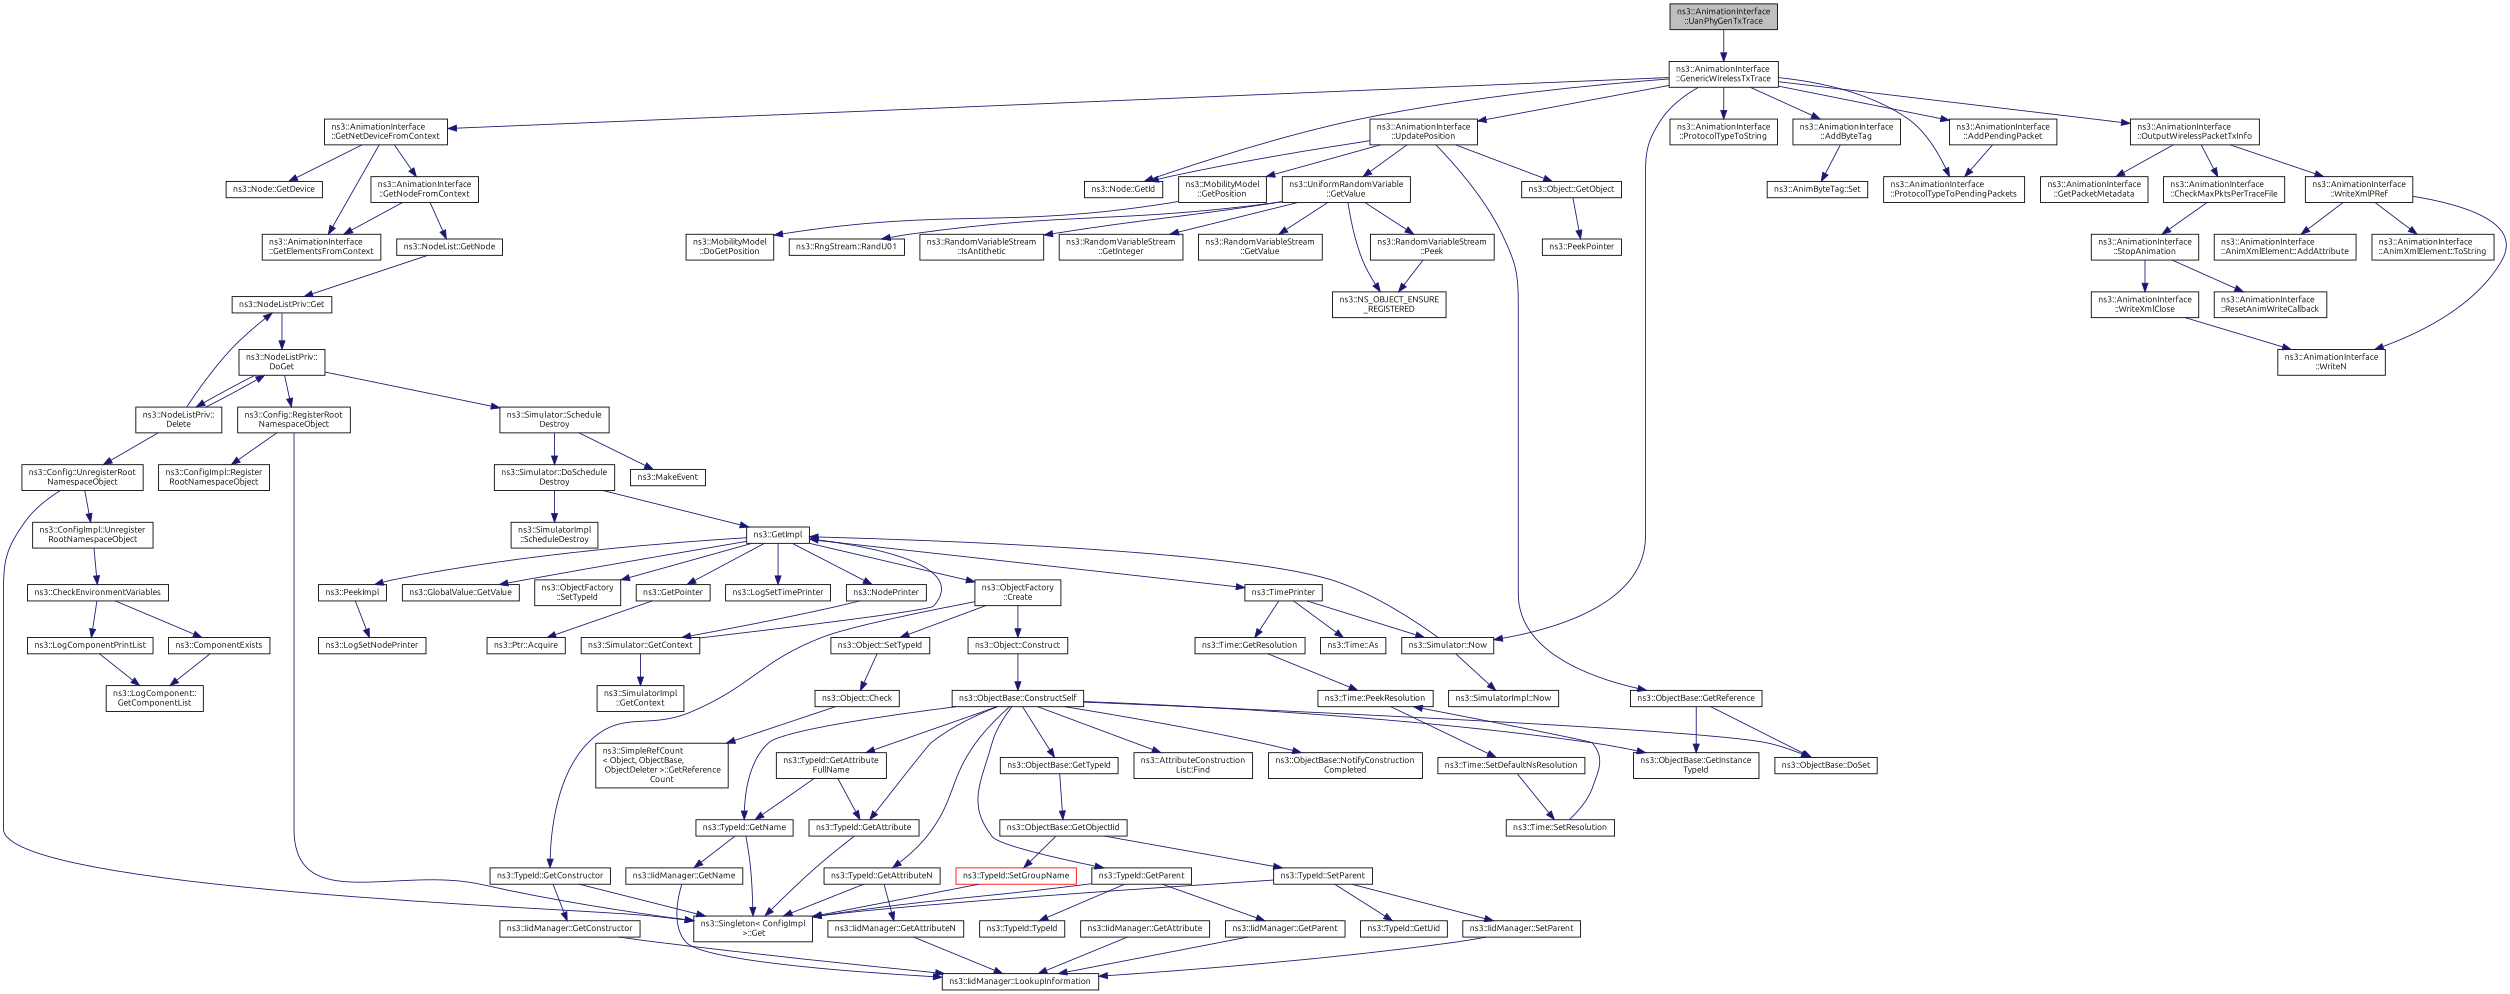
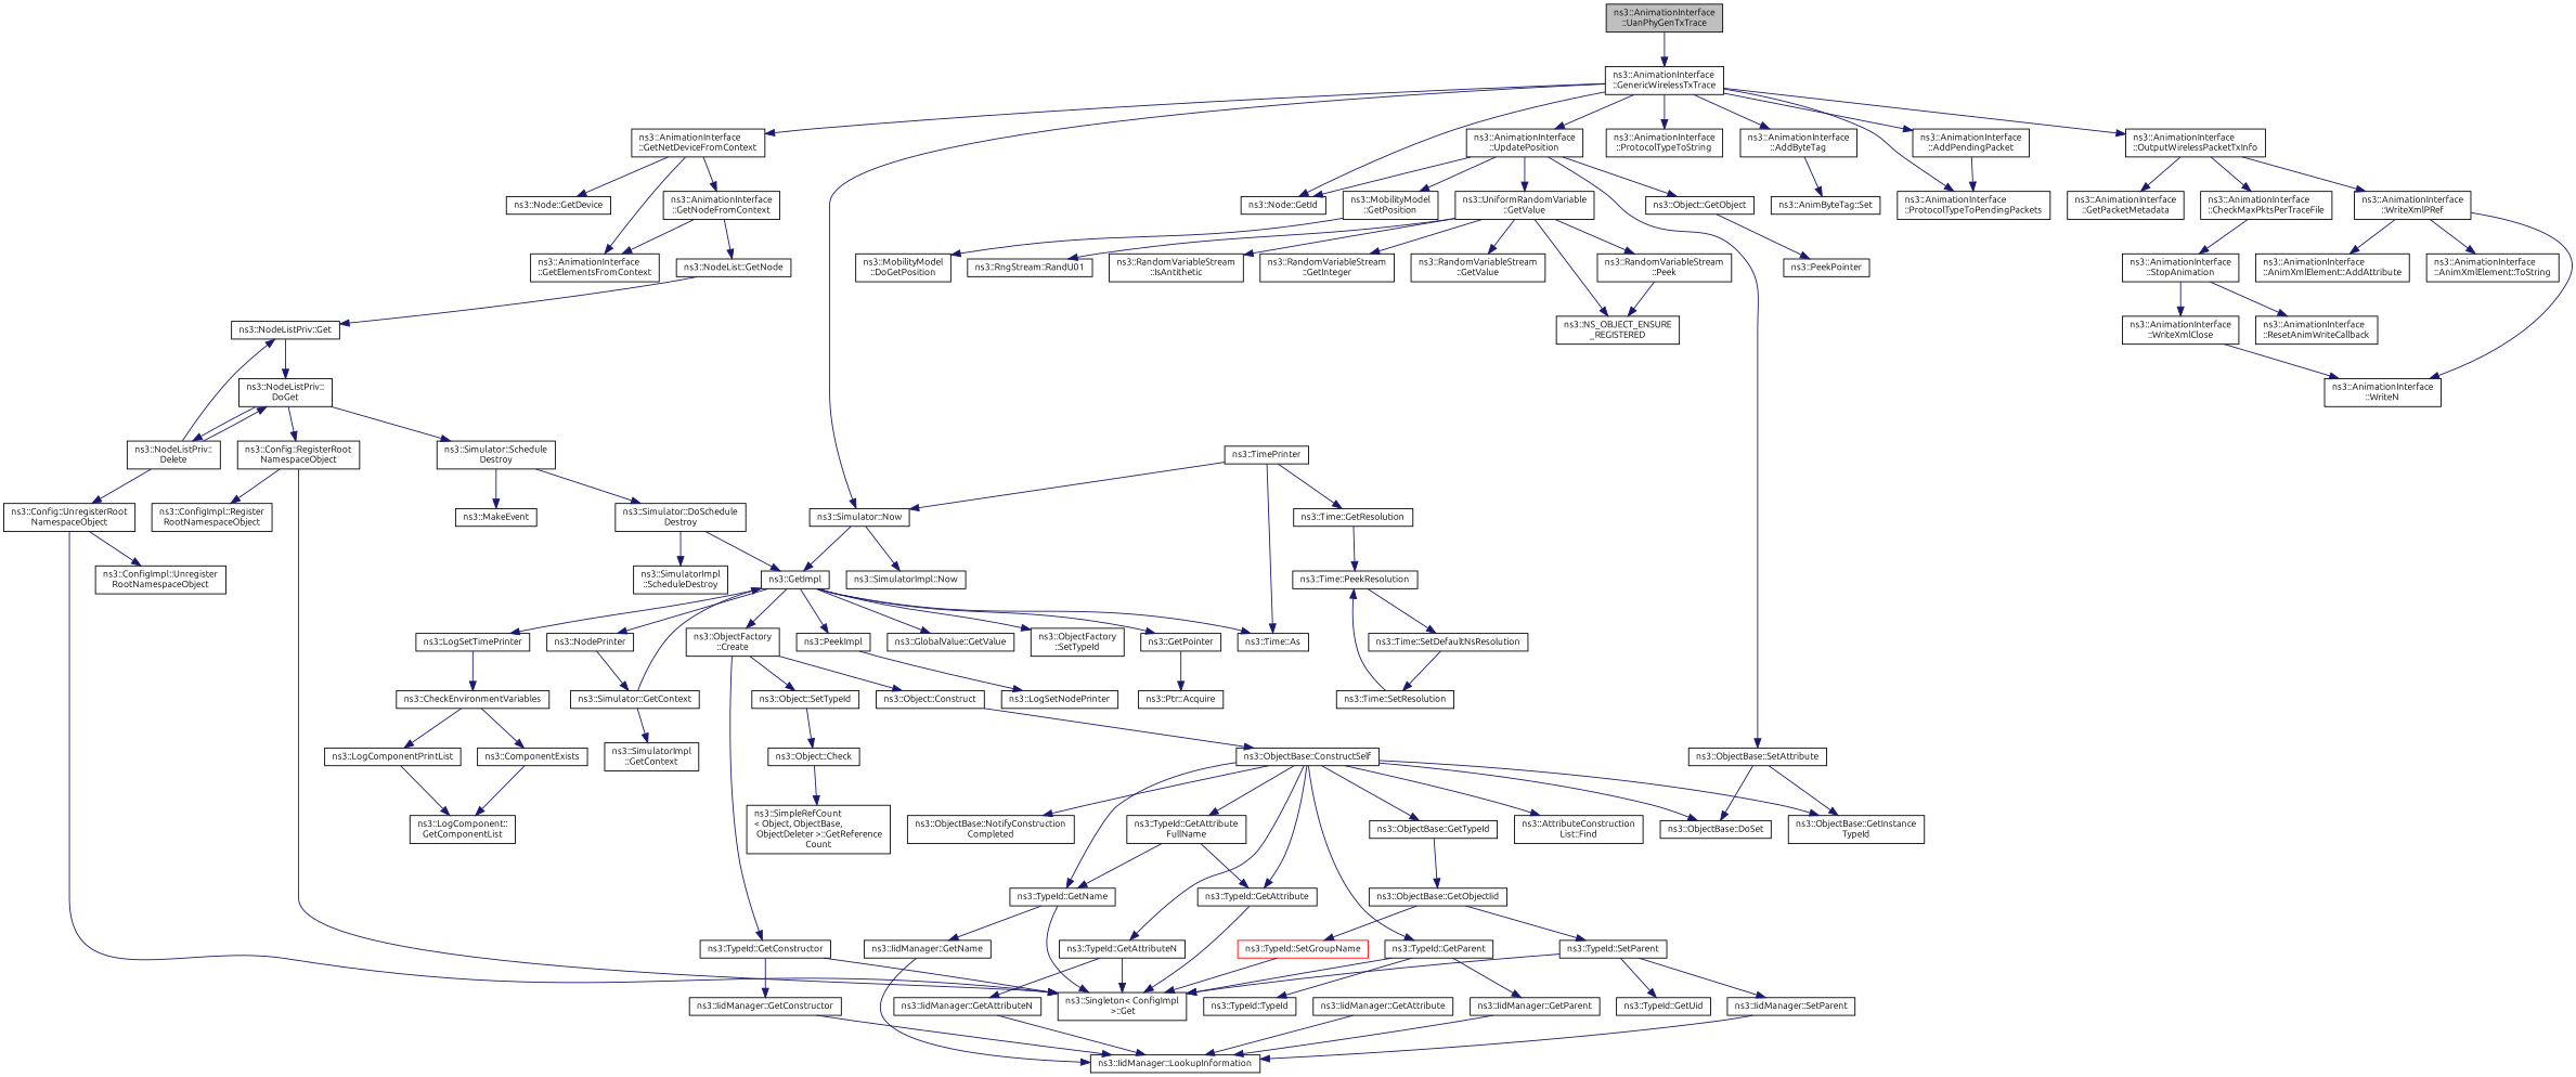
  digraph {
    fontname=Ubuntu
    rankdir=TB
    node [color=black fillcolor=white fontname=Ubuntu fontsize=10 shape=record style=filled]
    edge [color=midnightblue fontname=Ubuntu fontsize=10 labelfontname=Helvetica labelfontsize=10 style=solid]
    n1 [fillcolor=grey75 fontcolor=black height=0.2 label="ns3::AnimationInterface\l::UanPhyGenTxTrace" width=0.4]
    n2 [height=0.2 label="ns3::AnimationInterface\l::GenericWirelessTxTrace" width=0.4]
    n3 [height=0.2 label="ns3::AnimationInterface\l::GetNetDeviceFromContext" width=0.4]
    n4 [height=0.2 label="ns3::Simulator::Now" width=0.4]
    n5 [height=0.2 label="ns3::AnimationInterface\l::UpdatePosition" width=0.4]
    n6 [height=0.2 label="ns3::Node::GetId" width=0.4]
    n7 [height=0.2 label="ns3::AnimationInterface\l::ProtocolTypeToString" width=0.4]
    n8 [height=0.2 label="ns3::AnimationInterface\l::AddByteTag" width=0.4]
    n9 [height=0.2 label="ns3::AnimationInterface\l::AddPendingPacket" width=0.4]
    n10 [height=0.2 label="ns3::AnimationInterface\l::ProtocolTypeToPendingPackets" width=0.4]
    n11 [height=0.2 label="ns3::AnimationInterface\l::OutputWirelessPacketTxInfo" width=0.4]
    n12 [height=0.2 label="ns3::AnimationInterface\l::GetElementsFromContext" width=0.4]
    n13 [height=0.2 label="ns3::AnimationInterface\l::GetNodeFromContext" width=0.4]
    n14 [height=0.2 label="ns3::Node::GetDevice" width=0.4]
    n15 [height=0.2 label="ns3::GetImpl" width=0.4]
    n16 [height=0.2 label="ns3::SimulatorImpl::Now" width=0.4]
    n17 [height=0.2 label="ns3::Object::GetObject" width=0.4]
    n18 [height=0.2 label="ns3::MobilityModel\l::GetPosition" width=0.4]
-   n19 [height=0.2 label="ns3::ObjectBase::GetReference" width=0.4]
+   n19 [height=0.2 label="ns3::ObjectBase::SetAttribute" width=0.4]
    n20 [height=0.2 label="ns3::UniformRandomVariable\l::GetValue" width=0.4]
    n21 [height=0.2 label="ns3::AnimByteTag::Set" width=0.4]
    n22 [height=0.2 label="ns3::AnimationInterface\l::CheckMaxPktsPerTraceFile" width=0.4]
    n23 [height=0.2 label="ns3::AnimationInterface\l::WriteXmlPRef" width=0.4]
    n24 [height=0.2 label="ns3::AnimationInterface\l::GetPacketMetadata" width=0.4]
    n25 [height=0.2 label="ns3::NodeList::GetNode" width=0.4]
    n26 [height=0.2 label="ns3::NodeListPriv::Get" width=0.4]
    n27 [height=0.2 label="ns3::NodeListPriv::\lDoGet" width=0.4]
    n28 [height=0.2 label="ns3::Config::RegisterRoot\lNamespaceObject" width=0.4]
    n29 [height=0.2 label="ns3::Simulator::Schedule\lDestroy" width=0.4]
    n30 [height=0.2 label="ns3::NodeListPriv::\lDelete" width=0.4]
    n31 [height=0.2 label="ns3::Singleton\< ConfigImpl\l \>::Get" width=0.4]
    n32 [height=0.2 label="ns3::ConfigImpl::Register\lRootNamespaceObject" width=0.4]
    n33 [height=0.2 label="ns3::Simulator::DoSchedule\lDestroy" width=0.4]
    n34 [height=0.2 label="ns3::MakeEvent" width=0.4]
    n35 [height=0.2 label="ns3::Config::UnregisterRoot\lNamespaceObject" width=0.4]
    n36 [height=0.2 label="ns3::SimulatorImpl\l::ScheduleDestroy" width=0.4]
    n37 [height=0.2 label="ns3::PeekImpl" width=0.4]
    n38 [height=0.2 label="ns3::GlobalValue::GetValue" width=0.4]
    n39 [height=0.2 label="ns3::ObjectFactory\l::SetTypeId" width=0.4]
    n40 [height=0.2 label="ns3::GetPointer" width=0.4]
    n41 [height=0.2 label="ns3::ObjectFactory\l::Create" width=0.4]
    n42 [height=0.2 label="ns3::LogSetTimePrinter" width=0.4]
    n43 [height=0.2 label="ns3::TimePrinter" width=0.4]
    n44 [height=0.2 label="ns3::NodePrinter" width=0.4]
    n45 [height=0.2 label="ns3::LogSetNodePrinter" width=0.4]
    n46 [height=0.2 label="ns3::Ptr::Acquire" width=0.4]
    n47 [height=0.2 label="ns3::TypeId::GetConstructor" width=0.4]
    n48 [height=0.2 label="ns3::Object::SetTypeId" width=0.4]
    n49 [height=0.2 label="ns3::Object::Construct" width=0.4]
    n50 [height=0.2 label="ns3::CheckEnvironmentVariables" width=0.4]
    n51 [height=0.2 label="ns3::Time::GetResolution" width=0.4]
    n52 [height=0.2 label="ns3::Time::As" width=0.4]
    n53 [height=0.2 label="ns3::Simulator::GetContext" width=0.4]
    n54 [height=0.2 label="ns3::TypeId::GetName" width=0.4]
    n55 [height=0.2 label="ns3::IidManager::GetName" width=0.4]
    n56 [height=0.2 label="ns3::IidManager::LookupInformation" width=0.4]
    n57 [height=0.2 label="ns3::IidManager::GetConstructor" width=0.4]
    n58 [height=0.2 label="ns3::Object::Check" width=0.4]
    n59 [height=0.2 label="ns3::ObjectBase::ConstructSelf" width=0.4]
    n60 [height=0.2 label="ns3::SimpleRefCount\l\< Object, ObjectBase,\l ObjectDeleter \>::GetReference\lCount" width=0.4]
    n61 [height=0.2 label="ns3::ObjectBase::GetInstance\lTypeId" width=0.4]
    n62 [height=0.2 label="ns3::TypeId::GetAttributeN" width=0.4]
    n63 [height=0.2 label="ns3::TypeId::GetAttribute" width=0.4]
    n64 [height=0.2 label="ns3::AttributeConstruction\lList::Find" width=0.4]
    n65 [height=0.2 label="ns3::ObjectBase::DoSet" width=0.4]
    n66 [height=0.2 label="ns3::TypeId::GetAttribute\lFullName" width=0.4]
    n67 [height=0.2 label="ns3::TypeId::GetParent" width=0.4]
    n68 [height=0.2 label="ns3::ObjectBase::GetTypeId" width=0.4]
    n69 [height=0.2 label="ns3::ObjectBase::NotifyConstruction\lCompleted" width=0.4]
    n70 [height=0.2 label="ns3::IidManager::GetAttributeN" width=0.4]
    n71 [height=0.2 label="ns3::IidManager::GetParent" width=0.4]
    n72 [height=0.2 label="ns3::TypeId::TypeId" width=0.4]
    n73 [height=0.2 label="ns3::ObjectBase::GetObjectIid" width=0.4]
    n74 [height=0.2 label="ns3::IidManager::GetAttribute" width=0.4]
    n75 [height=0.2 label="ns3::TypeId::SetParent" width=0.4]
    n76 [color=red height=0.2 label="ns3::TypeId::SetGroupName" width=0.4]
    n77 [height=0.2 label="ns3::TypeId::GetUid" width=0.4]
    n78 [height=0.2 label="ns3::IidManager::SetParent" width=0.4]
    n79 [height=0.2 label="ns3::ComponentExists" width=0.4]
    n80 [height=0.2 label="ns3::LogComponentPrintList" width=0.4]
    n81 [height=0.2 label="ns3::LogComponent::\lGetComponentList" width=0.4]
    n82 [height=0.2 label="ns3::Time::PeekResolution" width=0.4]
    n83 [height=0.2 label="ns3::Time::SetDefaultNsResolution" width=0.4]
    n84 [height=0.2 label="ns3::Time::SetResolution" width=0.4]
    n85 [height=0.2 label="ns3::SimulatorImpl\l::GetContext" width=0.4]
    n86 [height=0.2 label="ns3::ConfigImpl::Unregister\lRootNamespaceObject" width=0.4]
    n87 [height=0.2 label="ns3::PeekPointer" width=0.4]
    n88 [height=0.2 label="ns3::MobilityModel\l::DoGetPosition" width=0.4]
    n89 [height=0.2 label="ns3::RandomVariableStream\l::Peek" width=0.4]
    n90 [height=0.2 label="ns3::NS_OBJECT_ENSURE\l_REGISTERED" width=0.4]
    n91 [height=0.2 label="ns3::RngStream::RandU01" width=0.4]
    n92 [height=0.2 label="ns3::RandomVariableStream\l::IsAntithetic" width=0.4]
    n93 [height=0.2 label="ns3::RandomVariableStream\l::GetInteger" width=0.4]
    n94 [height=0.2 label="ns3::RandomVariableStream\l::GetValue" width=0.4]
    n95 [height=0.2 label="ns3::AnimationInterface\l::StopAnimation" width=0.4]
    n96 [height=0.2 label="ns3::AnimationInterface\l::WriteN" width=0.4]
    n97 [height=0.2 label="ns3::AnimationInterface\l::AnimXmlElement::AddAttribute" width=0.4]
    n98 [height=0.2 label="ns3::AnimationInterface\l::AnimXmlElement::ToString" width=0.4]
    n99 [height=0.2 label="ns3::AnimationInterface\l::ResetAnimWriteCallback" width=0.4]
    n100 [height=0.2 label="ns3::AnimationInterface\l::WriteXmlClose" width=0.4]
    n1 -> n2
    n2 -> n3
    n2 -> n4
    n2 -> n5
    n2 -> n6
    n2 -> n7
    n2 -> n8
    n2 -> n9
    n2 -> n10
    n2 -> n11
    n3 -> n12
    n3 -> n13
    n3 -> n14
    n4 -> n15
    n4 -> n16
    n5 -> n6
    n5 -> n17
    n5 -> n18
    n5 -> n19
    n5 -> n20
    n8 -> n21
    n9 -> n10
    n11 -> n22
    n11 -> n23
    n11 -> n24
    n13 -> n12
    n13 -> n25
    n15 -> n37
    n15 -> n38
    n15 -> n39
    n15 -> n40
    n15 -> n41
    n15 -> n42
-   n15 -> n43
+   n15 -> n52
    n15 -> n44
    n17 -> n87
    n18 -> n88
    n19 -> n61
    n19 -> n65
    n20 -> n89
    n20 -> n90
    n20 -> n91
    n20 -> n92
    n20 -> n93
    n20 -> n94
    n22 -> n95
    n23 -> n96
    n23 -> n97
    n23 -> n98
    n25 -> n26
    n26 -> n27
    n27 -> n28
    n27 -> n29
    n27 -> n30
    n28 -> n31
    n28 -> n32
    n29 -> n33
    n29 -> n34
    n30 -> n26
    n30 -> n27
    n30 -> n35
    n33 -> n15
    n33 -> n36
    n35 -> n31
    n35 -> n86
    n37 -> n45
    n40 -> n46
    n41 -> n47
    n41 -> n48
    n41 -> n49
-   n86 -> n50
+   n42 -> n50
    n43 -> n4
    n43 -> n51
    n43 -> n52
    n44 -> n53
    n47 -> n31
    n47 -> n57
    n48 -> n58
    n49 -> n59
    n50 -> n79
    n50 -> n80
    n51 -> n82
    n53 -> n15
    n53 -> n85
    n54 -> n31
    n54 -> n55
    n55 -> n56
    n57 -> n56
    n58 -> n60
    n59 -> n54
    n59 -> n61
    n59 -> n62
    n59 -> n63
    n59 -> n64
    n59 -> n65
    n59 -> n66
    n59 -> n67
    n59 -> n68
    n59 -> n69
    n62 -> n31
    n62 -> n70
    n63 -> n31
    n66 -> n54
    n66 -> n63
    n67 -> n31
    n67 -> n71
    n67 -> n72
    n68 -> n73
    n70 -> n56
    n71 -> n56
    n73 -> n75
    n73 -> n76
    n74 -> n56
    n75 -> n31
    n75 -> n77
    n75 -> n78
    n76 -> n31
    n78 -> n56
    n79 -> n81
    n80 -> n81
    n82 -> n83
    n83 -> n84
    n84 -> n82
    n89 -> n90
    n95 -> n99
    n95 -> n100
    n100 -> n96
  }
